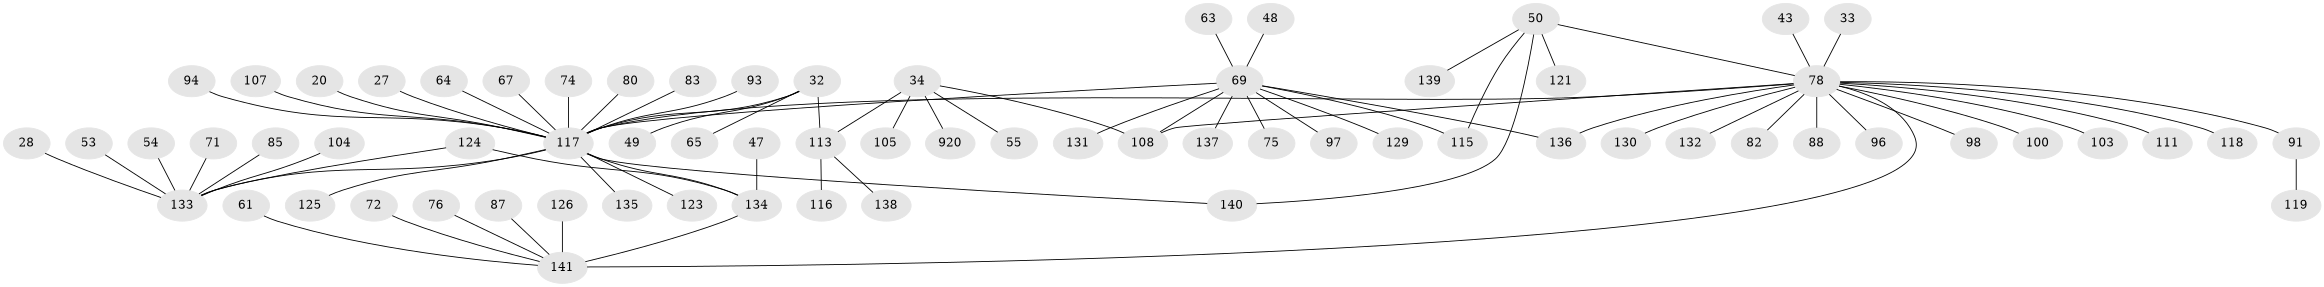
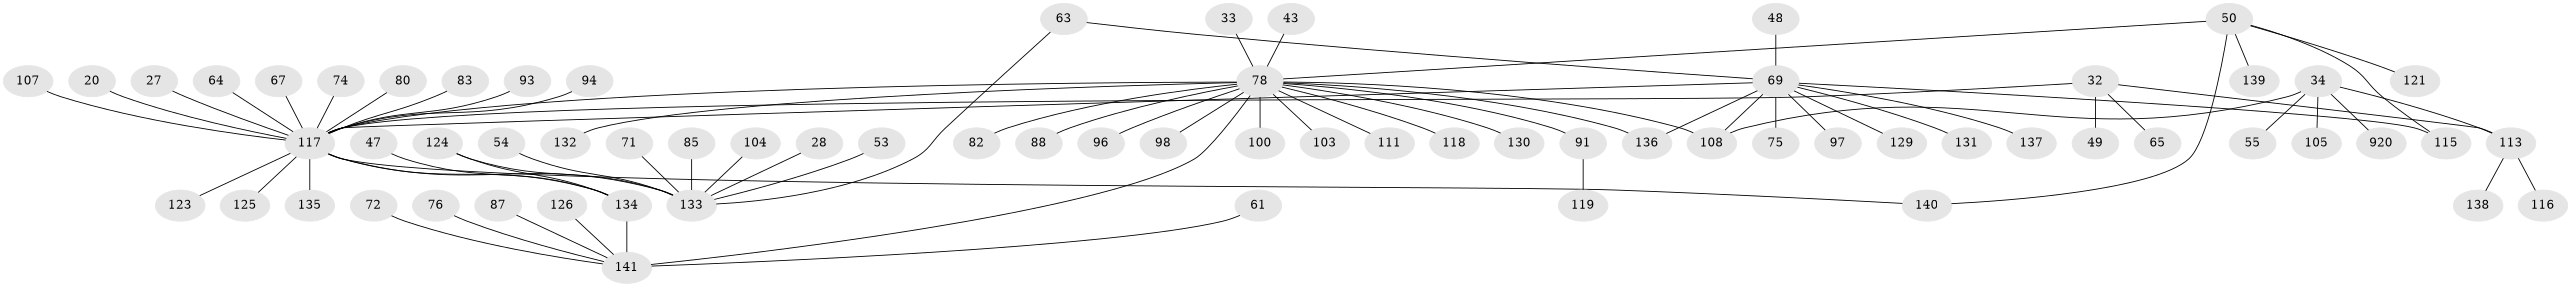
  graph {
    node [color=gray90 style=filled]
    117 [super="+101+2"]
    133 [super="+1+14"]
    134 [super="+77+110+109"]
    140 [super="+128"]
    123
    125
    135 [super="+70"]
    20
    27
    28
    32 [super="+30"]
    49
    65
    113 [super="+66"]
    116
    138
    78 [super="+3+41"]
    108 [super="+13+106"]
    141 [super="+73+16"]
    136 [super="+112+127"]
    82
    88
    96
    98
    n25 [label=91 super="+51+56"]
    100
    103
    111
    118 [super="+38"]
    130 [super="+12+57+79+86"]
    132
    33
    34
    55
    105
    n36 [label=920 super="+102"]
    43
    47
    69 [super="+9+35+15"]
    115 [super="+95"]
    75 [super="+39"]
    97 [super="+81"]
    129
    131 [super="+122"]
    137
    48
    50 [super="+21"]
    121 [super="+11+84"]
    139 [super="+23"]
    53
    54
    61
    63 [super="+58"]
    64
    67
    71
    72
    74
    76
    119
    80
    83 [super="+26"]
    85 [super="+59"]
    87
    93
    94
    104
    107 [super="+36+44"]
    124 [super="+68+114+91+92"]
    126 [super="+90"]
    117 -- 133 [weight=2]
    117 -- 134 [weight=2]
    117 -- 140
    117 -- 123
    117 -- 125
    117 -- 135
    134 -- 141 [weight=2]
    20 -- 117
    27 -- 117
    28 -- 133
    32 -- 117 [weight=2]
    32 -- 49
    32 -- 65
    32 -- 113
    113 -- 116
    113 -- 138
    78 -- 117 [weight=3]
    78 -- 108
    78 -- 141 [weight=2]
    78 -- 136
    78 -- 82
    78 -- 88
    78 -- 96
    78 -- 98
    78 -- n25 [weight=2]
    78 -- 100
    78 -- 103
    78 -- 111
    78 -- 118
    78 -- 130
    78 -- 132
    n25 -- 119
    33 -- 78
    34 -- 113 [weight=2]
    34 -- 108
    34 -- 55
    34 -- 105
    34 -- n36
    43 -- 78
    47 -- 134
    69 -- 117 [weight=2]
    69 -- 108
    69 -- 136
    69 -- 115
    69 -- 75
    69 -- 97
    69 -- 129
    69 -- 131
    69 -- 137
    48 -- 69
    50 -- 140
    50 -- 78 [weight=2]
    50 -- 115
    50 -- 121
    50 -- 139
    53 -- 133
    54 -- 133
    61 -- 141
+   63 -- 133
    63 -- 69
    64 -- 117
    67 -- 117
    71 -- 133
    72 -- 141
    74 -- 117
    76 -- 141
    80 -- 117
    83 -- 117
    85 -- 133
    87 -- 141
    93 -- 117
    94 -- 117
    104 -- 133
    107 -- 117
    124 -- 133
    124 -- 134
    126 -- 141
  }
